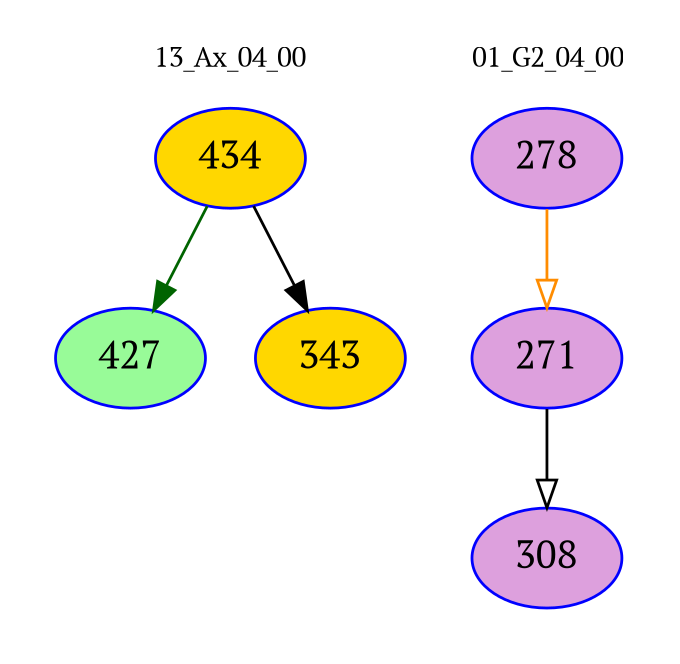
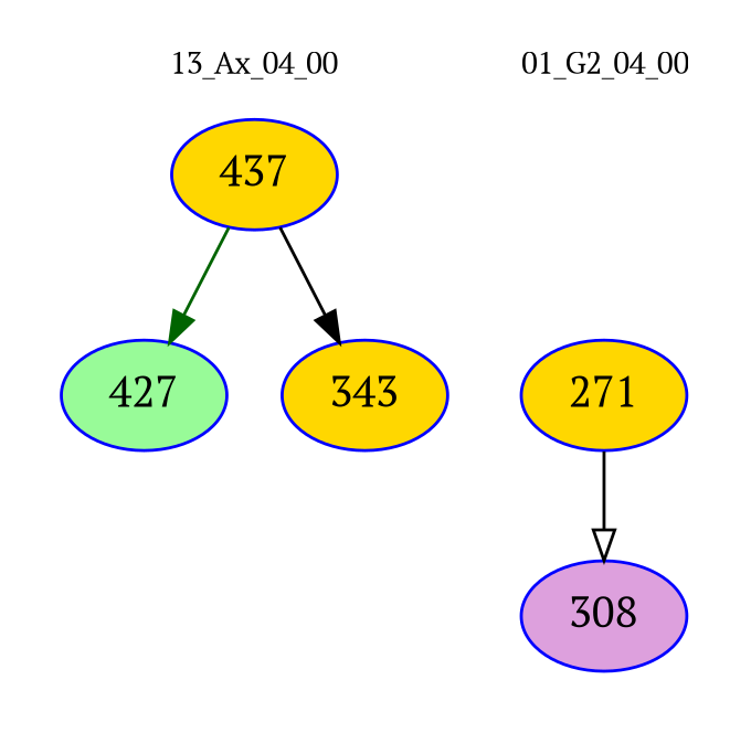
  digraph {
    fontname="PT Serif"
    node [color=blue fillcolor=plum fontname="PT Serif" style=filled]
    edge [arrowhead=normal color=black fontname="PT Serif"]
-   n1 [fillcolor=gold label=434]
+   n1 [fillcolor=gold label=437]
    n2 [fillcolor=palegreen label=427]
    n3 [fillcolor=gold label=343]
-   n4 [label=278]
-   n5 [label=271]
+   n5 [fillcolor=gold label=271]
    n6 [label=308]
    subgraph cluster_1 {
      color=white
      fontsize=10
      label="13_Ax_04_00"
      n1
      n2
      n3
    }
    subgraph cluster_2 {
      color=white
      fontsize=10
      label="01_G2_04_00"
-     n4
      n5
      n6
    }
    n1 -> n2 [color=darkgreen]
    n1 -> n3
-   n4 -> n5 [arrowhead=onormal color=darkorange]
    n5 -> n6 [arrowhead=onormal]
  }
